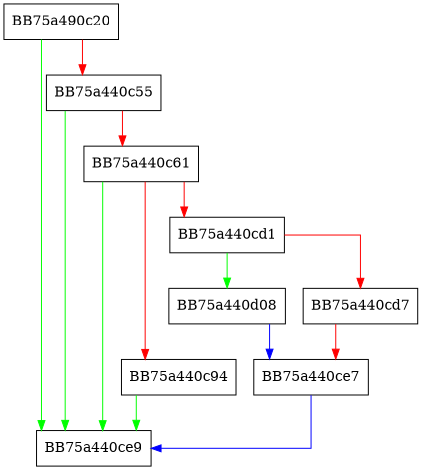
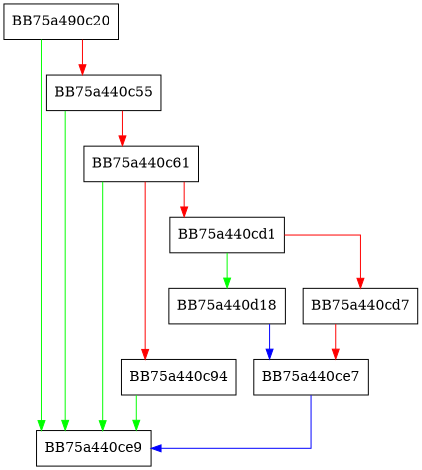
  digraph {
    splines=ortho
    node [shape=box]
    edge [color=red]
    n1 [label=BB75a490c20]
    BB75a440ce9
    BB75a440c55
    BB75a440c61
    BB75a440c94
    BB75a440cd1
-   BB75a440d08
+   BB75a440d08 [label=BB75a440d18]
    BB75a440cd7
    BB75a440ce7
    n1 -> BB75a440ce9 [color=green]
    n1 -> BB75a440c55
    BB75a440c55 -> BB75a440ce9 [color=green]
    BB75a440c55 -> BB75a440c61
    BB75a440c61 -> BB75a440ce9 [color=green]
    BB75a440c61 -> BB75a440c94
    BB75a440c61 -> BB75a440cd1
    BB75a440c94 -> BB75a440ce9 [color=green]
    BB75a440cd1 -> BB75a440d08 [color=green]
    BB75a440cd1 -> BB75a440cd7
    BB75a440d08 -> BB75a440ce7 [color=blue]
    BB75a440cd7 -> BB75a440ce7
    BB75a440ce7 -> BB75a440ce9 [color=blue]
  }
